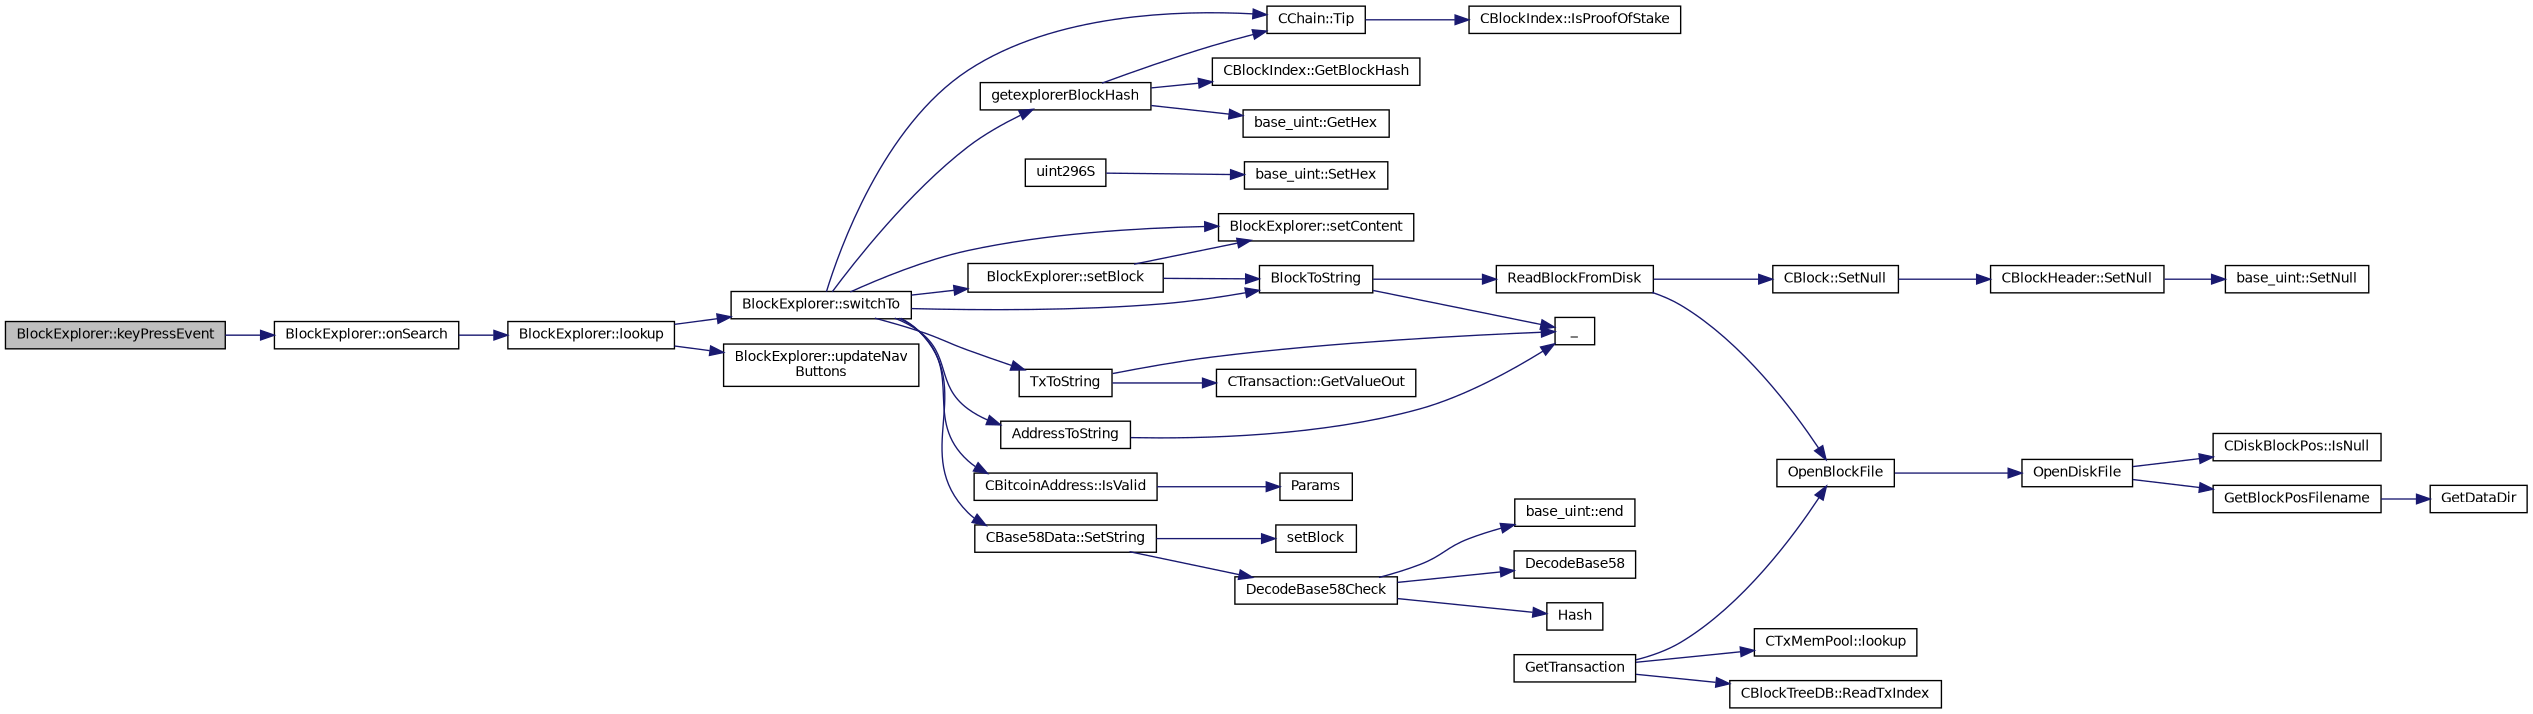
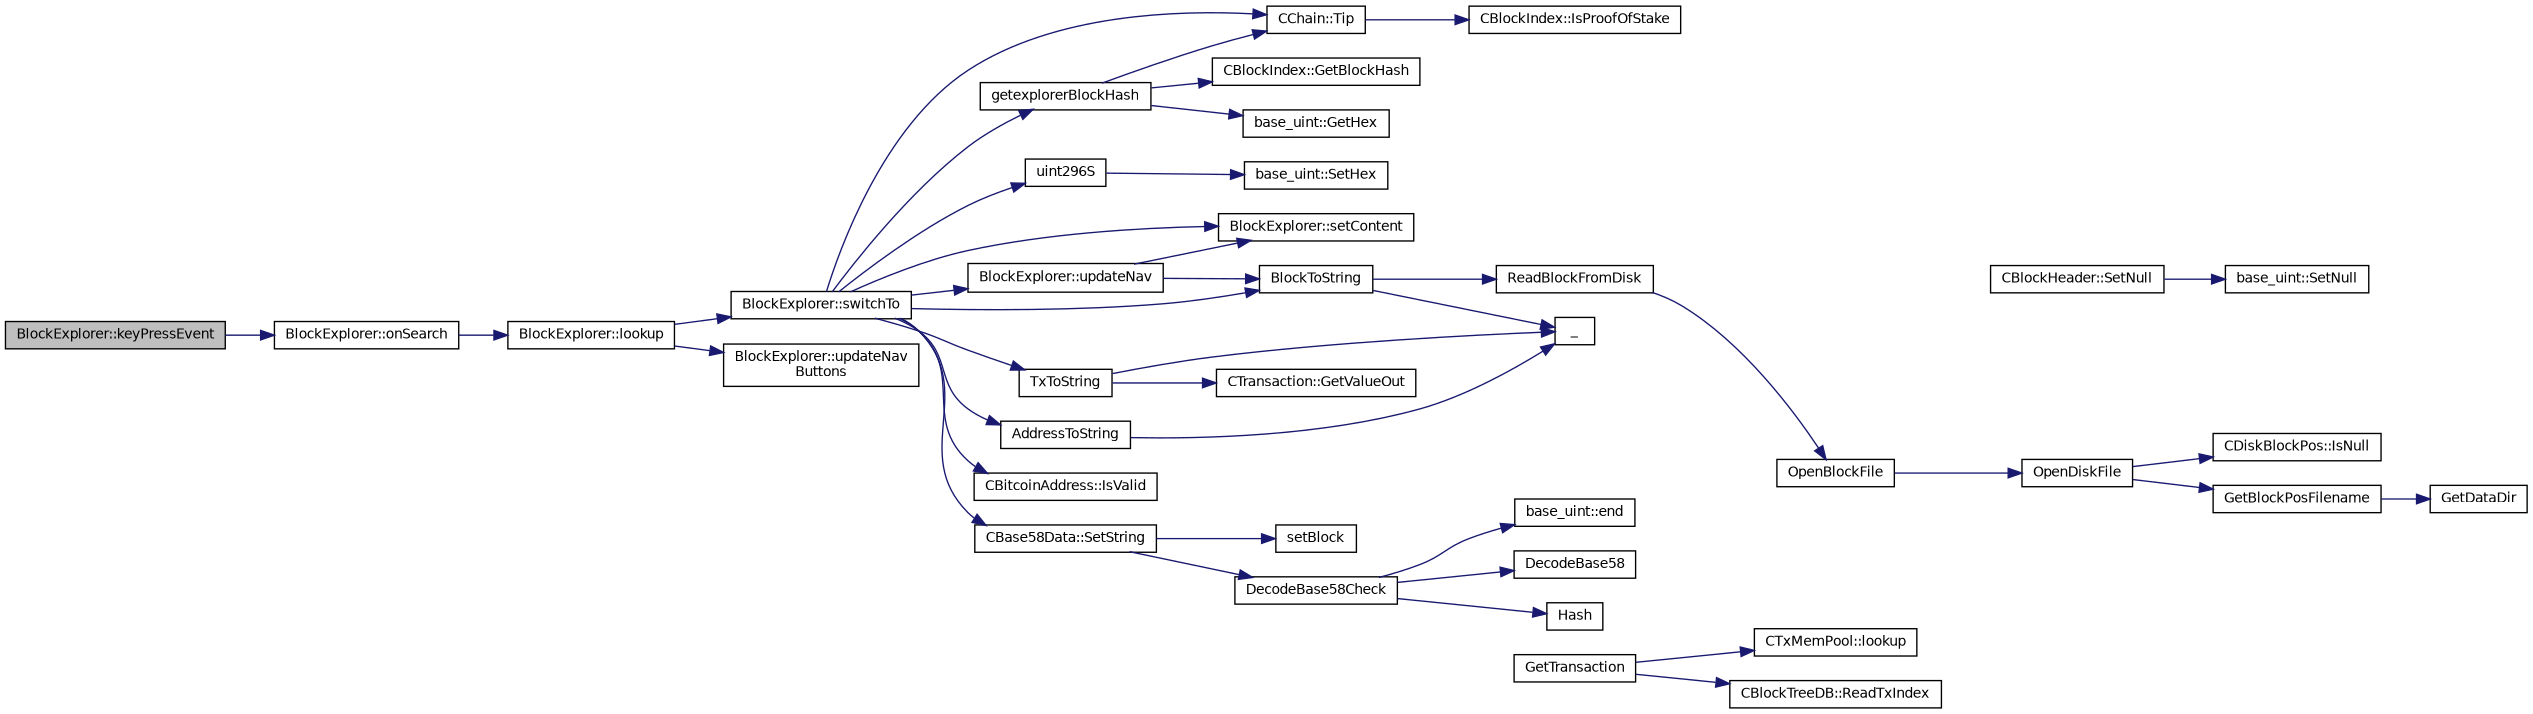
  digraph {
    rankdir=LR
    node [color=black fillcolor=white fontname=Helvetica fontsize=10 shape=record style=filled]
    edge [color=midnightblue fontname=Helvetica fontsize=10 labelfontname=Helvetica labelfontsize=10 style=solid]
    n1 [fillcolor=grey75 fontcolor=black height=0.2 label="BlockExplorer::keyPressEvent" width=0.4]
    n2 [height=0.2 label="BlockExplorer::onSearch" width=0.4]
    n3 [height=0.2 label="BlockExplorer::lookup" width=0.4]
    n4 [height=0.2 label="BlockExplorer::switchTo" width=0.4]
    n5 [height=0.2 label="BlockExplorer::updateNav\lButtons" width=0.4]
    n6 [height=0.2 label="CChain::Tip" width=0.4]
    n7 [height=0.2 label=getexplorerBlockHash width=0.4]
    n8 [height=0.2 label=uint296S width=0.4]
-   n9 [height=0.2 label="BlockExplorer::setBlock" width=0.4]
+   n9 [height=0.2 label="BlockExplorer::updateNav" width=0.4]
    n10 [height=0.2 label="BlockExplorer::setContent" width=0.4]
    n11 [height=0.2 label=TxToString width=0.4]
    n12 [height=0.2 label="CBase58Data::SetString" width=0.4]
    n13 [height=0.2 label="CBitcoinAddress::IsValid" width=0.4]
    n14 [height=0.2 label=AddressToString width=0.4]
    n15 [height=0.2 label=BlockToString width=0.4]
    n16 [height=0.2 label="CBlockIndex::IsProofOfStake" width=0.4]
    n17 [height=0.2 label="CBlockIndex::GetBlockHash" width=0.4]
    n18 [height=0.2 label="base_uint::GetHex" width=0.4]
    n19 [height=0.2 label="base_uint::SetHex" width=0.4]
    n20 [height=0.2 label=GetTransaction width=0.4]
    n21 [height=0.2 label=OpenBlockFile width=0.4]
    n22 [height=0.2 label="CTxMemPool::lookup" width=0.4]
    n23 [height=0.2 label="CBlockTreeDB::ReadTxIndex" width=0.4]
    n24 [height=0.2 label=_ width=0.4]
    n25 [height=0.2 label="CTransaction::GetValueOut" width=0.4]
    n26 [height=0.2 label=DecodeBase58Check width=0.4]
    n27 [height=0.2 label=setBlock width=0.4]
-   n28 [height=0.2 label=Params width=0.4]
    n29 [height=0.2 label=ReadBlockFromDisk width=0.4]
-   n30 [height=0.2 label="CBlock::SetNull" width=0.4]
    n31 [height=0.2 label="CBlockHeader::SetNull" width=0.4]
    n32 [height=0.2 label=OpenDiskFile width=0.4]
    n33 [height=0.2 label="base_uint::SetNull" width=0.4]
    n34 [height=0.2 label="CDiskBlockPos::IsNull" width=0.4]
    n35 [height=0.2 label=GetBlockPosFilename width=0.4]
    n36 [height=0.2 label=GetDataDir width=0.4]
    n37 [height=0.2 label=DecodeBase58 width=0.4]
    n38 [height=0.2 label=Hash width=0.4]
    n39 [height=0.2 label="base_uint::end" width=0.4]
    n1 -> n2
    n2 -> n3
    n3 -> n4
    n3 -> n5
    n4 -> n6
    n4 -> n7
+   n4 -> n8
    n4 -> n9
    n4 -> n10
    n4 -> n11
    n4 -> n12
    n4 -> n13
    n4 -> n14
    n4 -> n15
    n6 -> n16
    n7 -> n6
    n7 -> n17
    n7 -> n18
    n8 -> n19
    n9 -> n10
    n9 -> n15
    n11 -> n24
    n11 -> n25
    n12 -> n26
    n12 -> n27
-   n13 -> n28
    n14 -> n24
    n15 -> n24
    n15 -> n29
-   n20 -> n21
    n20 -> n22
    n20 -> n23
    n21 -> n32
    n26 -> n37
    n26 -> n38
    n26 -> n39
    n29 -> n21
-   n29 -> n30
-   n30 -> n31
    n31 -> n33
    n32 -> n34
    n32 -> n35
    n35 -> n36
  }
